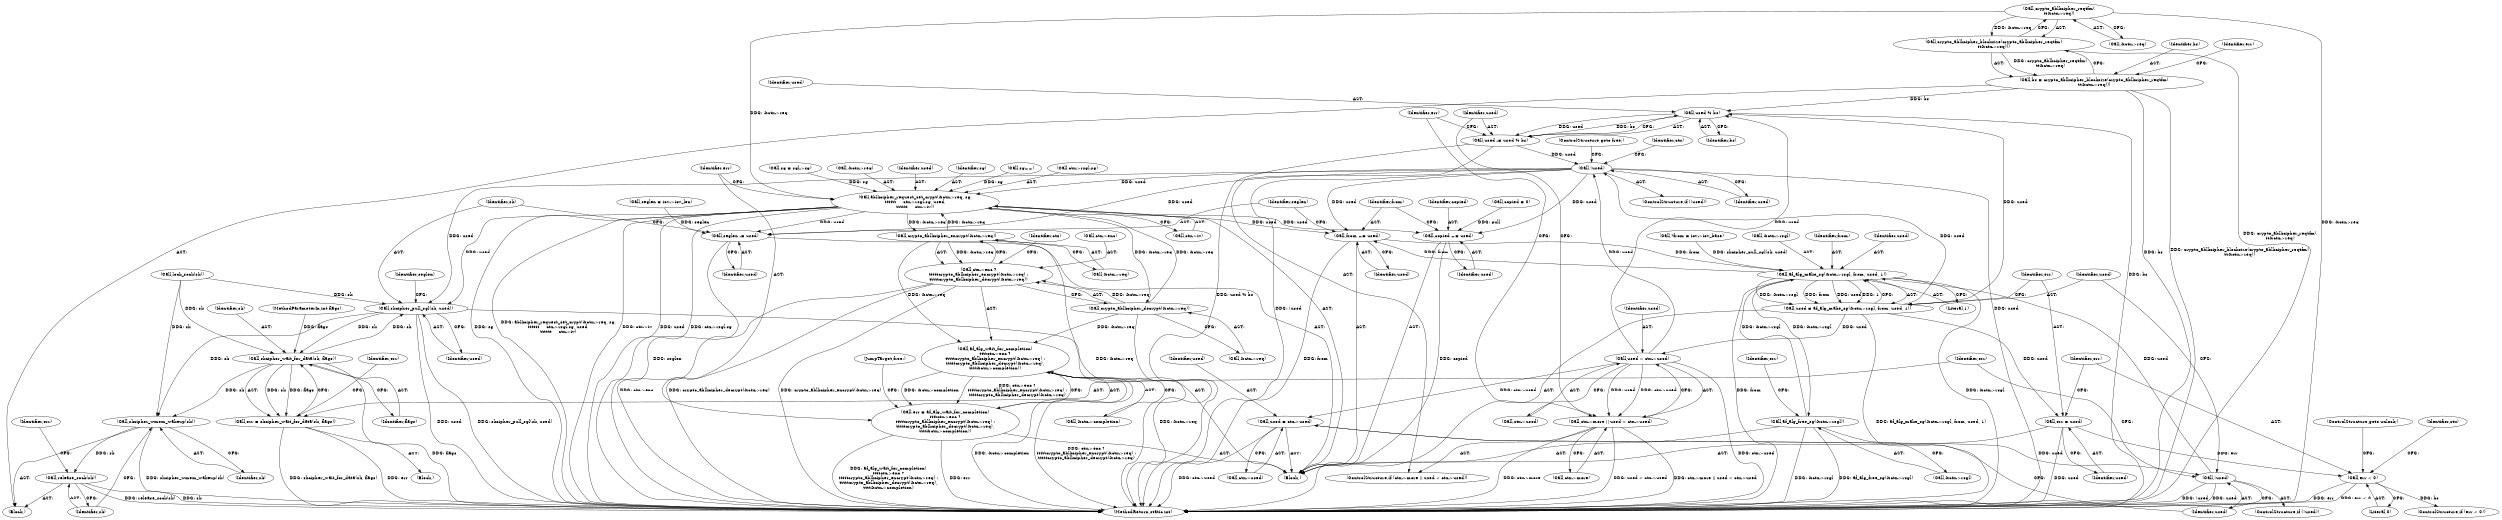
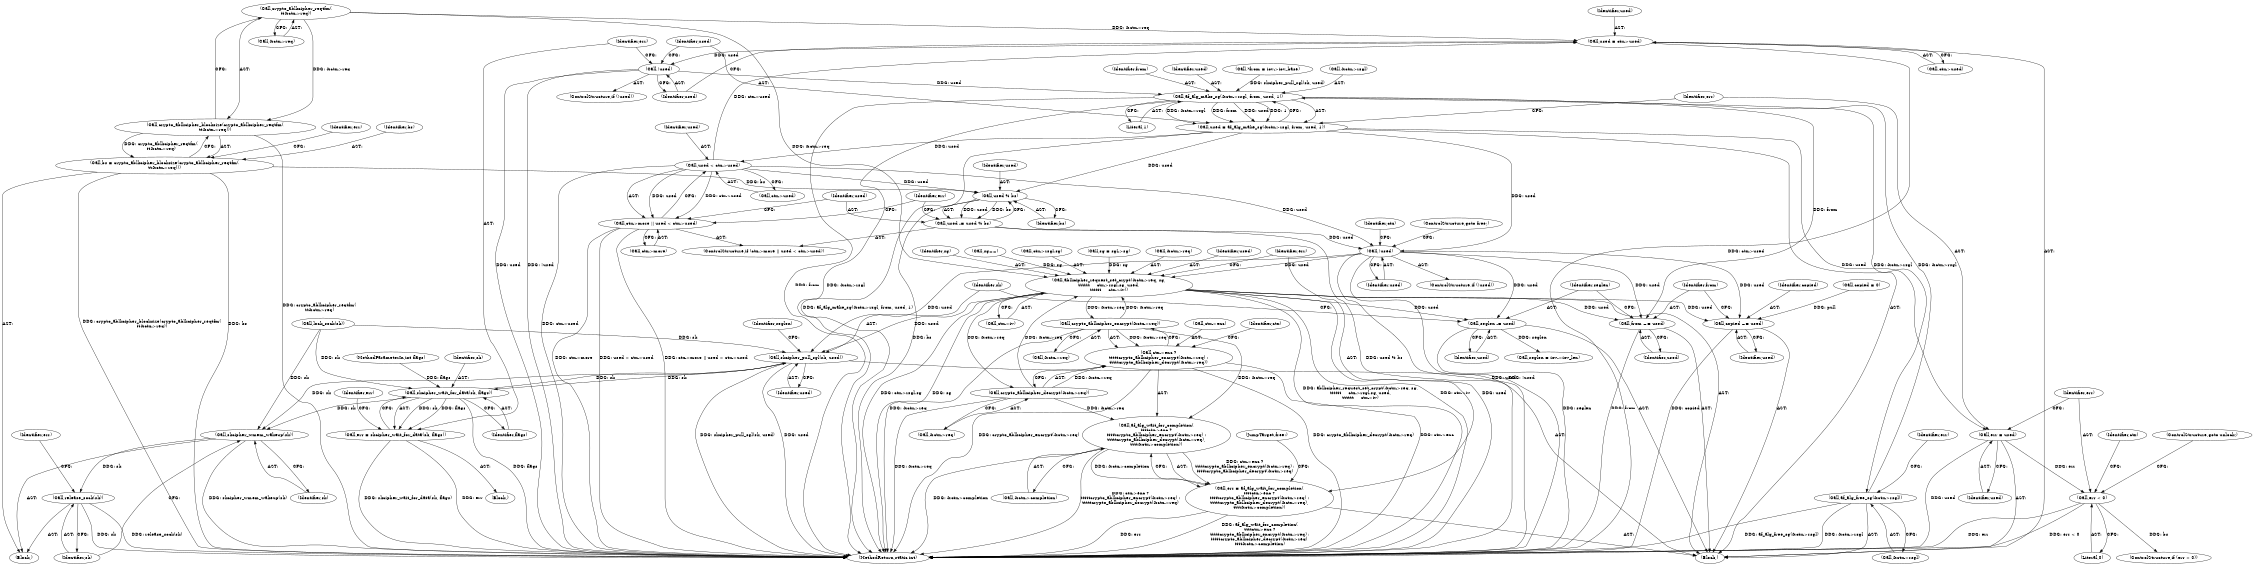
  digraph {
    n1 [label="(Call,crypto_ablkcipher_reqtfm(\n\t\t&ctx->req))"]
    n2 [label="(Call,crypto_ablkcipher_blocksize(crypto_ablkcipher_reqtfm(\n\t\t&ctx->req)))"]
    n3 [label="(Call,ablkcipher_request_set_crypt(&ctx->req, sg,\n\t\t\t\t\t\t     ctx->rsgl.sg, used,\n\t\t\t\t\t\t     ctx->iv))"]
    n4 [label="(Call,&ctx->req)"]
    n5 [label="(MethodReturn,static int)"]
    n6 [label="(Call,bs = crypto_ablkcipher_blocksize(crypto_ablkcipher_reqtfm(\n\t\t&ctx->req)))"]
    n7 [label="(Call,copied += used)"]
    n8 [label="(Call,from += used)"]
    n9 [label="(Call,seglen -= used)"]
    n10 [label="(Call,skcipher_pull_sgl(sk, used))"]
    n11 [label="(Call,crypto_ablkcipher_encrypt(&ctx->req))"]
    n12 [label="(Call,crypto_ablkcipher_decrypt(&ctx->req))"]
    n13 [label="(Call,ctx->iv)"]
    n14 [label="(Block,)"]
    n15 [label="(Call,used % bs)"]
    n16 [label="(Block,)"]
    n17 [label="(Call,used -= used % bs)"]
    n18 [label="(Identifier,bs)"]
    n19 [label="(Call,!used)"]
    n20 [label="(ControlStructure,if (ctx->more || used < ctx->used))"]
    n21 [label="(Identifier,used)"]
    n22 [label="(ControlStructure,if (!used))"]
    n23 [label="(Identifier,used)"]
    n24 [label="(Call,af_alg_make_sg(&ctx->rsgl, from, used, 1))"]
    n25 [label="(Identifier,used)"]
    n26 [label="(Identifier,used)"]
    n27 [label="(Call,skcipher_wait_for_data(sk, flags))"]
    n28 [label="(Call,skcipher_wmem_wakeup(sk))"]
    n29 [label="(Identifier,used)"]
    n30 [label="(Call,af_alg_wait_for_completion(\n\t\t\t\tctx->enc ?\n\t\t\t\t\tcrypto_ablkcipher_encrypt(&ctx->req) :\n\t\t\t\t\tcrypto_ablkcipher_decrypt(&ctx->req),\n\t\t\t\t&ctx->completion))"]
    n31 [label="(Call,ctx->enc ?\n\t\t\t\t\tcrypto_ablkcipher_encrypt(&ctx->req) :\n\t\t\t\t\tcrypto_ablkcipher_decrypt(&ctx->req))"]
    n32 [label="(Call,&ctx->req)"]
    n33 [label="(Call,&ctx->req)"]
    n34 [label="(Call,err = af_alg_wait_for_completion(\n\t\t\t\tctx->enc ?\n\t\t\t\t\tcrypto_ablkcipher_encrypt(&ctx->req) :\n\t\t\t\t\tcrypto_ablkcipher_decrypt(&ctx->req),\n\t\t\t\t&ctx->completion))"]
    n35 [label="(Call,&ctx->completion)"]
    n36 [label="(Call,used = af_alg_make_sg(&ctx->rsgl, from, used, 1))"]
    n37 [label="(Call,af_alg_free_sg(&ctx->rsgl))"]
    n38 [label="(Literal,1)"]
    n39 [label="(Call,err = used)"]
    n40 [label="(Call,used < ctx->used)"]
    n41 [label="(Call,&ctx->rsgl)"]
    n42 [label="(Call,err < 0)"]
    n43 [label="(Identifier,used)"]
    n44 [label="(Call,used = ctx->used)"]
    n45 [label="(Call,ctx->more || used < ctx->used)"]
    n46 [label="(Call,ctx->used)"]
    n47 [label="(Literal,0)"]
    n48 [label="(ControlStructure,if (err < 0))"]
    n49 [label="(Call,!used)"]
    n50 [label="(Call,ctx->used)"]
    n51 [label="(Call,ctx->more)"]
    n52 [label="(Identifier,used)"]
    n53 [label="(ControlStructure,if (!used))"]
    n54 [label="(Call,err = skcipher_wait_for_data(sk, flags))"]
    n55 [label="(Identifier,flags)"]
    n56 [label="(Call,release_sock(sk))"]
    n57 [label="(Identifier,sk)"]
    n58 [label="(Block,)"]
    n59 [label="(Identifier,sk)"]
    n60 [label="(Identifier,err)"]
    n61 [label="(Identifier,sk)"]
    n62 [label="(Identifier,used)"]
    n63 [label="(Identifier,err)"]
    n64 [label="(Identifier,sk)"]
    n65 [label="(Identifier,err)"]
    n66 [label="(Identifier,ctx)"]
    n67 [label="(Identifier,used)"]
    n68 [label="(Identifier,sg)"]
    n69 [label="(MethodParameterIn,int flags)"]
    n70 [label="(Identifier,seglen)"]
    n71 [label="(Call,sg++)"]
    n72 [label="(JumpTarget,free:)"]
    n73 [label="(Identifier,ctx)"]
    n74 [label="(Call,seglen = iov->iov_len)"]
    n75 [label="(Identifier,err)"]
    n76 [label="(Identifier,err)"]
    n77 [label="(Call,ctx->enc)"]
    n78 [label="(Call,ctx->rsgl.sg)"]
    n79 [label="(Identifier,err)"]
    n80 [label="(Identifier,used)"]
    n81 [label="(Identifier,used)"]
    n82 [label="(Call,copied = 0)"]
    n83 [label="(Identifier,err)"]
    n84 [label="(Call,lock_sock(sk))"]
    n85 [label="(Call,*from = iov->iov_base)"]
    n86 [label="(Identifier,bs)"]
    n87 [label="(Call,sg = sgl->sg)"]
    n88 [label="(ControlStructure,goto free;)"]
    n89 [label="(Call,&ctx->rsgl)"]
    n90 [label="(Identifier,from)"]
    n91 [label="(Identifier,used)"]
    n92 [label="(ControlStructure,goto unlock;)"]
    n93 [label="(Identifier,copied)"]
    n94 [label="(Identifier,seglen)"]
    n95 [label="(Identifier,from)"]
    n96 [label="(Call,&ctx->req)"]
    n97 [label="(Identifier,ctx)"]
    n98 [label="(Identifier,used)"]
    n99 [label="(Identifier,err)"]
    n100 [label="(Identifier,err)"]
    n101 [label="(Identifier,used)"]
    n1 -> n2 [label="AST: "]
    n1 -> n2 [label="DDG: &ctx->req"]
    n1 -> n3 [label="DDG: &ctx->req"]
    n1 -> n4 [label="CFG: "]
-   n1 -> n5 [label="DDG: &ctx->req"]
+   n1 -> n44 [label="DDG: &ctx->req"]
    n2 -> n1 [label="CFG: "]
    n2 -> n5 [label="DDG: crypto_ablkcipher_reqtfm(\n\t\t&ctx->req)"]
    n2 -> n6 [label="AST: "]
    n2 -> n6 [label="DDG: crypto_ablkcipher_reqtfm(\n\t\t&ctx->req)"]
    n3 -> n5 [label="DDG: sg"]
    n3 -> n5 [label="DDG: ablkcipher_request_set_crypt(&ctx->req, sg,\n\t\t\t\t\t\t     ctx->rsgl.sg, used,\n\t\t\t\t\t\t     ctx->iv)"]
    n3 -> n5 [label="DDG: ctx->iv"]
    n3 -> n5 [label="DDG: used"]
    n3 -> n5 [label="DDG: ctx->rsgl.sg"]
    n3 -> n7 [label="DDG: used"]
    n3 -> n8 [label="DDG: used"]
    n3 -> n9 [label="DDG: used"]
    n3 -> n10 [label="DDG: used"]
    n3 -> n11 [label="DDG: &ctx->req"]
    n3 -> n12 [label="DDG: &ctx->req"]
    n3 -> n13 [label="CFG: "]
    n3 -> n14 [label="AST: "]
    n4 -> n1 [label="AST: "]
    n6 -> n2 [label="CFG: "]
    n6 -> n5 [label="DDG: bs"]
    n6 -> n5 [label="DDG: crypto_ablkcipher_blocksize(crypto_ablkcipher_reqtfm(\n\t\t&ctx->req))"]
    n6 -> n15 [label="DDG: bs"]
    n6 -> n16 [label="AST: "]
    n7 -> n5 [label="DDG: copied"]
    n7 -> n14 [label="AST: "]
    n7 -> n23 [label="CFG: "]
    n8 -> n5 [label="DDG: from"]
    n8 -> n14 [label="AST: "]
-   n8 -> n24 [label="DDG: from"]
    n8 -> n25 [label="CFG: "]
    n9 -> n5 [label="DDG: seglen"]
    n9 -> n14 [label="AST: "]
    n9 -> n26 [label="CFG: "]
    n10 -> n5 [label="DDG: skcipher_pull_sgl(sk, used)"]
    n10 -> n5 [label="DDG: used"]
    n10 -> n14 [label="AST: "]
    n10 -> n27 [label="DDG: sk"]
    n10 -> n28 [label="DDG: sk"]
    n10 -> n29 [label="CFG: "]
    n11 -> n3 [label="DDG: &ctx->req"]
    n11 -> n5 [label="DDG: &ctx->req"]
    n11 -> n30 [label="DDG: &ctx->req"]
    n11 -> n31 [label="AST: "]
    n11 -> n31 [label="DDG: &ctx->req"]
    n11 -> n32 [label="CFG: "]
    n12 -> n3 [label="DDG: &ctx->req"]
    n12 -> n5 [label="DDG: &ctx->req"]
    n12 -> n30 [label="DDG: &ctx->req"]
    n12 -> n31 [label="AST: "]
    n12 -> n31 [label="DDG: &ctx->req"]
    n12 -> n33 [label="CFG: "]
    n13 -> n3 [label="AST: "]
    n15 -> n5 [label="DDG: bs"]
    n15 -> n17 [label="AST: "]
    n15 -> n17 [label="DDG: used"]
    n15 -> n17 [label="DDG: bs"]
    n15 -> n18 [label="CFG: "]
    n17 -> n5 [label="DDG: used % bs"]
    n17 -> n15 [label="CFG: "]
    n17 -> n19 [label="DDG: used"]
    n17 -> n20 [label="AST: "]
    n18 -> n15 [label="AST: "]
    n19 -> n3 [label="DDG: used"]
    n19 -> n5 [label="DDG: used"]
    n19 -> n5 [label="DDG: !used"]
    n19 -> n7 [label="DDG: used"]
    n19 -> n8 [label="DDG: used"]
    n19 -> n9 [label="DDG: used"]
    n19 -> n10 [label="DDG: used"]
    n19 -> n21 [label="CFG: "]
    n19 -> n22 [label="AST: "]
    n21 -> n19 [label="AST: "]
    n23 -> n7 [label="AST: "]
    n24 -> n5 [label="DDG: from"]
    n24 -> n5 [label="DDG: &ctx->rsgl"]
    n24 -> n8 [label="DDG: from"]
    n24 -> n36 [label="AST: "]
    n24 -> n36 [label="DDG: &ctx->rsgl"]
    n24 -> n36 [label="DDG: from"]
    n24 -> n36 [label="DDG: used"]
    n24 -> n36 [label="DDG: 1"]
    n24 -> n37 [label="DDG: &ctx->rsgl"]
    n24 -> n38 [label="CFG: "]
    n25 -> n8 [label="AST: "]
    n26 -> n9 [label="AST: "]
    n27 -> n5 [label="DDG: flags"]
    n27 -> n10 [label="DDG: sk"]
    n27 -> n28 [label="DDG: sk"]
    n27 -> n54 [label="AST: "]
    n27 -> n54 [label="DDG: sk"]
    n27 -> n54 [label="DDG: flags"]
    n27 -> n55 [label="CFG: "]
    n28 -> n5 [label="DDG: skcipher_wmem_wakeup(sk)"]
    n28 -> n16 [label="AST: "]
    n28 -> n56 [label="DDG: sk"]
    n28 -> n57 [label="CFG: "]
    n29 -> n10 [label="AST: "]
    n30 -> n5 [label="DDG: &ctx->completion"]
    n30 -> n5 [label="DDG: ctx->enc ?\n\t\t\t\t\tcrypto_ablkcipher_encrypt(&ctx->req) :\n\t\t\t\t\tcrypto_ablkcipher_decrypt(&ctx->req)"]
    n30 -> n34 [label="AST: "]
    n30 -> n34 [label="DDG: ctx->enc ?\n\t\t\t\t\tcrypto_ablkcipher_encrypt(&ctx->req) :\n\t\t\t\t\tcrypto_ablkcipher_decrypt(&ctx->req)"]
    n30 -> n34 [label="DDG: &ctx->completion"]
    n30 -> n35 [label="CFG: "]
    n31 -> n5 [label="DDG: crypto_ablkcipher_decrypt(&ctx->req)"]
    n31 -> n5 [label="DDG: ctx->enc"]
    n31 -> n5 [label="DDG: crypto_ablkcipher_encrypt(&ctx->req)"]
    n31 -> n11 [label="CFG: "]
    n31 -> n12 [label="CFG: "]
    n31 -> n30 [label="AST: "]
    n32 -> n11 [label="AST: "]
    n33 -> n12 [label="AST: "]
    n34 -> n5 [label="DDG: af_alg_wait_for_completion(\n\t\t\t\tctx->enc ?\n\t\t\t\t\tcrypto_ablkcipher_encrypt(&ctx->req) :\n\t\t\t\t\tcrypto_ablkcipher_decrypt(&ctx->req),\n\t\t\t\t&ctx->completion)"]
    n34 -> n5 [label="DDG: err"]
    n34 -> n14 [label="AST: "]
    n34 -> n30 [label="CFG: "]
    n35 -> n30 [label="AST: "]
    n36 -> n5 [label="DDG: af_alg_make_sg(&ctx->rsgl, from, used, 1)"]
    n36 -> n14 [label="AST: "]
    n36 -> n15 [label="DDG: used"]
    n36 -> n19 [label="DDG: used"]
    n36 -> n24 [label="CFG: "]
    n36 -> n39 [label="DDG: used"]
    n36 -> n40 [label="DDG: used"]
    n37 -> n5 [label="DDG: af_alg_free_sg(&ctx->rsgl)"]
    n37 -> n5 [label="DDG: &ctx->rsgl"]
    n37 -> n14 [label="AST: "]
    n37 -> n24 [label="DDG: &ctx->rsgl"]
    n37 -> n41 [label="CFG: "]
    n38 -> n24 [label="AST: "]
    n39 -> n5 [label="DDG: used"]
    n39 -> n14 [label="AST: "]
    n39 -> n42 [label="DDG: err"]
    n39 -> n43 [label="CFG: "]
    n40 -> n5 [label="DDG: ctx->used"]
    n40 -> n15 [label="DDG: used"]
    n40 -> n19 [label="DDG: used"]
    n40 -> n44 [label="DDG: ctx->used"]
    n40 -> n45 [label="AST: "]
    n40 -> n45 [label="DDG: used"]
    n40 -> n45 [label="DDG: ctx->used"]
    n40 -> n46 [label="CFG: "]
    n41 -> n37 [label="AST: "]
    n42 -> n5 [label="DDG: err < 0"]
    n42 -> n5 [label="DDG: err"]
    n42 -> n47 [label="CFG: "]
    n42 -> n48 [label="DDG: bs"]
    n43 -> n39 [label="AST: "]
    n44 -> n5 [label="DDG: ctx->used"]
    n44 -> n14 [label="AST: "]
    n44 -> n49 [label="DDG: used"]
    n44 -> n50 [label="CFG: "]
    n45 -> n5 [label="DDG: used < ctx->used"]
    n45 -> n5 [label="DDG: ctx->more || used < ctx->used"]
    n45 -> n5 [label="DDG: ctx->more"]
    n45 -> n20 [label="AST: "]
    n45 -> n40 [label="CFG: "]
    n45 -> n51 [label="CFG: "]
    n46 -> n40 [label="AST: "]
    n47 -> n42 [label="AST: "]
    n49 -> n5 [label="DDG: !used"]
    n49 -> n5 [label="DDG: used"]
    n49 -> n24 [label="DDG: used"]
    n49 -> n52 [label="CFG: "]
    n49 -> n53 [label="AST: "]
    n50 -> n44 [label="AST: "]
    n51 -> n45 [label="AST: "]
    n52 -> n44 [label="CFG: "]
    n52 -> n49 [label="AST: "]
    n54 -> n5 [label="DDG: skcipher_wait_for_data(sk, flags)"]
    n54 -> n5 [label="DDG: err"]
    n54 -> n27 [label="CFG: "]
    n54 -> n58 [label="AST: "]
    n55 -> n27 [label="AST: "]
    n56 -> n5 [label="DDG: release_sock(sk)"]
    n56 -> n5 [label="DDG: sk"]
    n56 -> n16 [label="AST: "]
    n56 -> n59 [label="CFG: "]
    n57 -> n28 [label="AST: "]
    n59 -> n28 [label="CFG: "]
    n59 -> n56 [label="AST: "]
    n60 -> n54 [label="CFG: "]
    n61 -> n27 [label="AST: "]
    n62 -> n3 [label="AST: "]
    n63 -> n36 [label="CFG: "]
    n63 -> n39 [label="AST: "]
    n64 -> n9 [label="CFG: "]
    n64 -> n10 [label="AST: "]
    n65 -> n6 [label="CFG: "]
    n66 -> n42 [label="CFG: "]
    n67 -> n15 [label="AST: "]
    n68 -> n3 [label="AST: "]
    n69 -> n27 [label="DDG: flags"]
    n70 -> n8 [label="CFG: "]
    n70 -> n9 [label="AST: "]
    n71 -> n3 [label="DDG: sg"]
    n72 -> n34 [label="CFG: "]
    n73 -> n19 [label="CFG: "]
-   n74 -> n9 [label="DDG: seglen"]
+   n9 -> n74 [label="DDG: seglen"]
    n75 -> n3 [label="CFG: "]
    n75 -> n34 [label="AST: "]
    n76 -> n39 [label="CFG: "]
    n76 -> n42 [label="AST: "]
    n77 -> n31 [label="AST: "]
    n78 -> n3 [label="AST: "]
    n79 -> n17 [label="CFG: "]
    n79 -> n45 [label="CFG: "]
    n80 -> n40 [label="AST: "]
    n81 -> n36 [label="AST: "]
    n81 -> n49 [label="CFG: "]
    n82 -> n7 [label="DDG: pull"]
    n83 -> n37 [label="CFG: "]
    n84 -> n10 [label="DDG: sk"]
    n84 -> n27 [label="DDG: sk"]
    n84 -> n28 [label="DDG: sk"]
    n85 -> n24 [label="DDG: skcipher_pull_sgl(sk, used)"]
    n86 -> n6 [label="AST: "]
    n87 -> n3 [label="DDG: sg"]
    n88 -> n19 [label="CFG: "]
    n89 -> n24 [label="AST: "]
    n90 -> n7 [label="CFG: "]
    n90 -> n8 [label="AST: "]
    n91 -> n44 [label="AST: "]
    n92 -> n42 [label="CFG: "]
    n93 -> n7 [label="AST: "]
    n94 -> n10 [label="CFG: "]
    n95 -> n24 [label="AST: "]
    n96 -> n3 [label="AST: "]
    n97 -> n31 [label="CFG: "]
    n98 -> n17 [label="AST: "]
    n98 -> n45 [label="CFG: "]
    n99 -> n49 [label="CFG: "]
    n99 -> n54 [label="AST: "]
    n100 -> n56 [label="CFG: "]
    n101 -> n24 [label="AST: "]
  }
